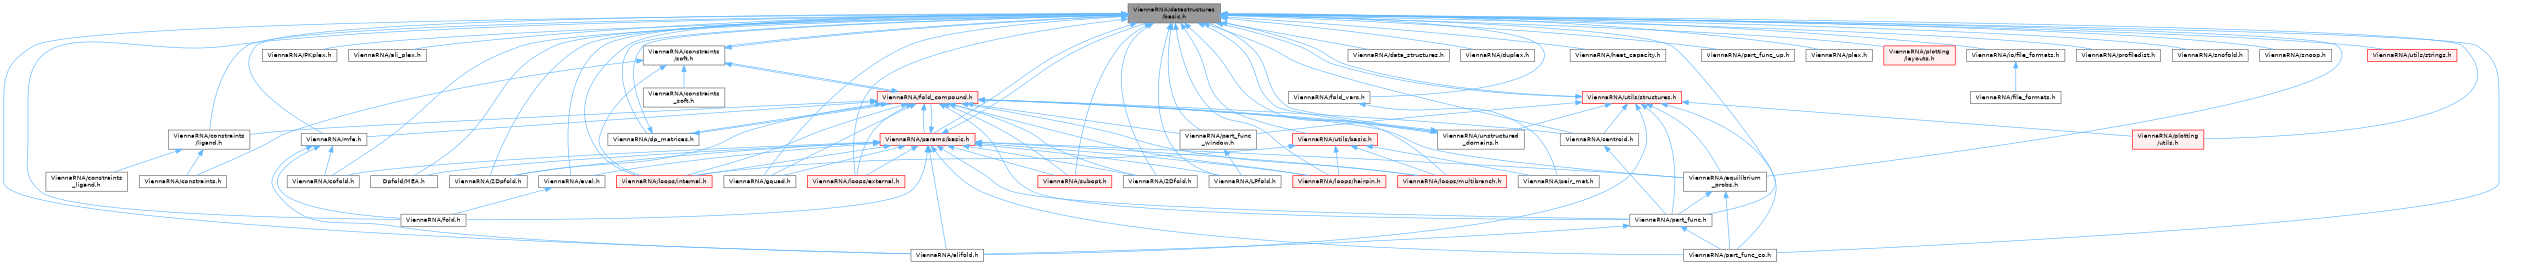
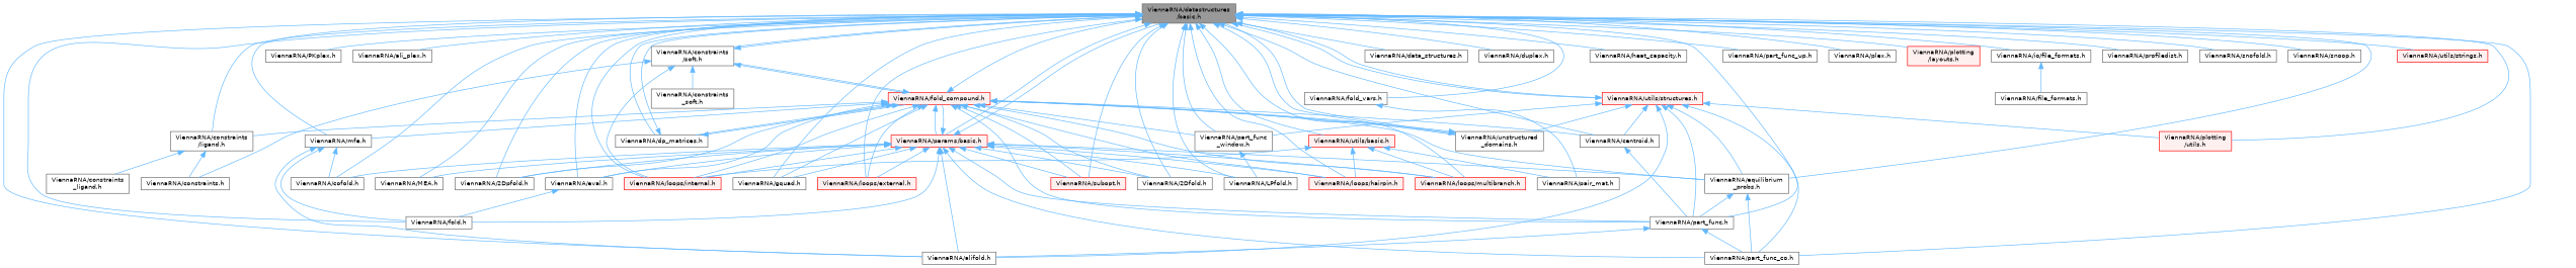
  digraph {
    node [color=grey40 fillcolor=white fontname=Helvetica fontsize=10 shape=box style=filled]
    edge [color=steelblue1 dir=back fontname=Helvetica fontsize=10 labelfontname=Helvetica labelfontsize=10 style=solid]
    n1 [color=gray40 fillcolor=grey60 fontcolor=black height=0.2 label="ViennaRNA/datastructures\l/basic.h" width=0.4]
    n2 [height=0.2 label="ViennaRNA/2Dfold.h" width=0.4]
    n3 [height=0.2 label="ViennaRNA/2Dpfold.h" width=0.4]
    n4 [height=0.2 label="ViennaRNA/LPfold.h" width=0.4]
-   n5 [height=0.2 label="Dpfold/MEA.h" width=0.4]
+   n5 [height=0.2 label="ViennaRNA/MEA.h" width=0.4]
    n6 [height=0.2 label="ViennaRNA/PKplex.h" width=0.4]
    n7 [height=0.2 label="ViennaRNA/ali_plex.h" width=0.4]
    n8 [height=0.2 label="ViennaRNA/alifold.h" width=0.4]
    n9 [height=0.2 label="ViennaRNA/centroid.h" width=0.4]
    n10 [height=0.2 label="ViennaRNA/part_func.h" width=0.4]
    n11 [height=0.2 label="ViennaRNA/part_func_co.h" width=0.4]
    n12 [height=0.2 label="ViennaRNA/cofold.h" width=0.4]
    n13 [height=0.2 label="ViennaRNA/constraints\l/ligand.h" width=0.4]
    n14 [height=0.2 label="ViennaRNA/constraints\l/soft.h" width=0.4]
    n15 [height=0.2 label="ViennaRNA/dp_matrices.h" width=0.4]
    n16 [height=0.2 label="ViennaRNA/equilibrium\l_probs.h" width=0.4]
    n17 [height=0.2 label="ViennaRNA/eval.h" width=0.4]
    n18 [height=0.2 label="ViennaRNA/fold.h" width=0.4]
    n19 [height=0.2 label="ViennaRNA/gquad.h" width=0.4]
    n20 [color=red fillcolor="#FFF0F0" height=0.2 label="ViennaRNA/loops/external.h" width=0.4]
    n21 [color=red fillcolor="#FFF0F0" height=0.2 label="ViennaRNA/loops/hairpin.h" width=0.4]
    n22 [color=red fillcolor="#FFF0F0" height=0.2 label="ViennaRNA/loops/internal.h" width=0.4]
    n23 [color=red fillcolor="#FFF0F0" height=0.2 label="ViennaRNA/loops/multibranch.h" width=0.4]
    n24 [height=0.2 label="ViennaRNA/mfe.h" width=0.4]
    n25 [color=red fillcolor="#FFF0F0" height=0.2 label="ViennaRNA/params/basic.h" width=0.4]
    n26 [color=red fillcolor="#FFF0F0" height=0.2 label="ViennaRNA/subopt.h" width=0.4]
    n27 [height=0.2 label="ViennaRNA/part_func\l_window.h" width=0.4]
    n28 [height=0.2 label="ViennaRNA/unstructured\l_domains.h" width=0.4]
    n29 [height=0.2 label="ViennaRNA/data_structures.h" width=0.4]
    n30 [height=0.2 label="ViennaRNA/duplex.h" width=0.4]
    n31 [height=0.2 label="ViennaRNA/fold_vars.h" width=0.4]
    n32 [height=0.2 label="ViennaRNA/heat_capacity.h" width=0.4]
    n33 [height=0.2 label="ViennaRNA/io/file_formats.h" width=0.4]
    n34 [height=0.2 label="ViennaRNA/part_func_up.h" width=0.4]
    n35 [height=0.2 label="ViennaRNA/plex.h" width=0.4]
    n36 [color=red fillcolor="#FFF0F0" height=0.2 label="ViennaRNA/plotting\l/layouts.h" width=0.4]
    n37 [color=red fillcolor="#FFF0F0" height=0.2 label="ViennaRNA/plotting\l/utils.h" width=0.4]
    n38 [height=0.2 label="ViennaRNA/profiledist.h" width=0.4]
    n39 [height=0.2 label="ViennaRNA/snofold.h" width=0.4]
    n40 [height=0.2 label="ViennaRNA/snoop.h" width=0.4]
    n41 [color=red fillcolor="#FFF0F0" height=0.2 label="ViennaRNA/utils/basic.h" width=0.4]
    n42 [color=red fillcolor="#FFF0F0" height=0.2 label="ViennaRNA/utils/strings.h" width=0.4]
    n43 [color=red fillcolor="#FFF0F0" height=0.2 label="ViennaRNA/utils/structures.h" width=0.4]
    n44 [height=0.2 label="ViennaRNA/constraints.h" width=0.4]
    n45 [height=0.2 label="ViennaRNA/constraints\l_ligand.h" width=0.4]
    n46 [height=0.2 label="ViennaRNA/constraints\l_soft.h" width=0.4]
    n47 [color=red fillcolor="#FFF0F0" height=0.2 label="ViennaRNA/fold_compound.h" width=0.4]
    n48 [height=0.2 label="ViennaRNA/pair_mat.h" width=0.4]
    n49 [height=0.2 label="ViennaRNA/file_formats.h" width=0.4]
    n1 -> n2
    n1 -> n3
    n1 -> n4
    n1 -> n5
    n1 -> n6
    n1 -> n7
    n1 -> n8
    n1 -> n9
    n1 -> n10
    n1 -> n11
    n1 -> n12
    n1 -> n13
    n1 -> n14
    n1 -> n15
    n1 -> n16
    n1 -> n17
    n1 -> n18
    n1 -> n19
    n1 -> n20
    n1 -> n21
    n1 -> n22
    n1 -> n23
    n1 -> n24
    n1 -> n25
    n1 -> n26
    n1 -> n27
    n1 -> n28
    n1 -> n29
    n1 -> n30
    n1 -> n31
    n1 -> n32
    n1 -> n33
    n1 -> n34
    n1 -> n35
    n1 -> n36
    n1 -> n37
    n1 -> n38
    n1 -> n39
    n1 -> n40
    n1 -> n41
    n1 -> n42
    n1 -> n43
    n9 -> n10
    n10 -> n8
    n10 -> n11
    n13 -> n44
    n13 -> n45
    n14 -> n1
    n14 -> n22
    n14 -> n44
    n14 -> n46
    n14 -> n47
    n15 -> n1
    n15 -> n47
    n16 -> n10
    n16 -> n11
    n17 -> n18
    n24 -> n8
    n24 -> n12
    n24 -> n18
    n25 -> n1
    n25 -> n2
    n25 -> n3
    n25 -> n4
    n25 -> n5
    n25 -> n8
    n25 -> n10
    n25 -> n11
    n25 -> n12
    n25 -> n16
    n25 -> n17
    n25 -> n18
    n25 -> n19
    n25 -> n20
    n25 -> n21
    n25 -> n22
    n25 -> n23
    n25 -> n26
    n25 -> n47
    n27 -> n4
    n28 -> n1
    n28 -> n47
    n31 -> n48
    n33 -> n49
    n41 -> n21
    n41 -> n22
    n41 -> n23
    n41 -> n48
    n43 -> n1
    n43 -> n8
    n43 -> n9
    n43 -> n10
    n43 -> n11
    n43 -> n16
    n43 -> n27
    n43 -> n28
    n43 -> n37
+   n47 -> n1
    n47 -> n2
    n47 -> n3
    n47 -> n9
    n47 -> n10
    n47 -> n13
    n47 -> n14
    n47 -> n15
    n47 -> n16
+   n47 -> n17
    n47 -> n19
    n47 -> n20
    n47 -> n21
    n47 -> n22
    n47 -> n23
    n47 -> n24
    n47 -> n25
    n47 -> n26
    n47 -> n27
    n47 -> n28
  }
